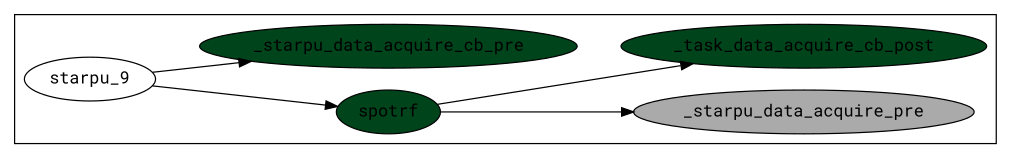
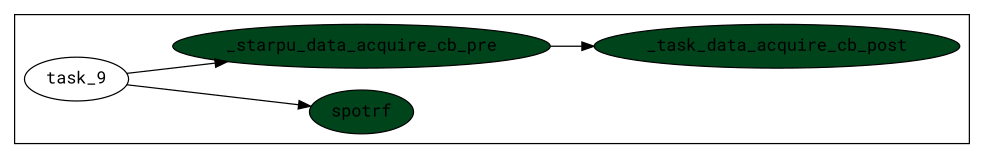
  digraph {
    color=white
    fontname="Roboto Mono"
    rankdir=LR
    node [fillcolor="/greens9/9" fontname="Roboto Mono" style=filled]
    edge [fontname="Roboto Mono"]
    n1 [label=spotrf]
-   task_9 [label=starpu_9 fillcolor="" style=""]
+   task_9 [fillcolor="" style=""]
    n3 [label=_starpu_data_acquire_cb_pre]
-   n4 [fillcolor="#aaaaaa" label=_starpu_data_acquire_pre]
    n5 [label=_task_data_acquire_cb_post]
    subgraph cluster_1 {
      color=black
      n1
      task_9
      n3
-     n4
      n5
    }
-   n1 -> n4
    task_9 -> n1
    task_9 -> n3
-   n1 -> n5
+   n3 -> n5
  }
